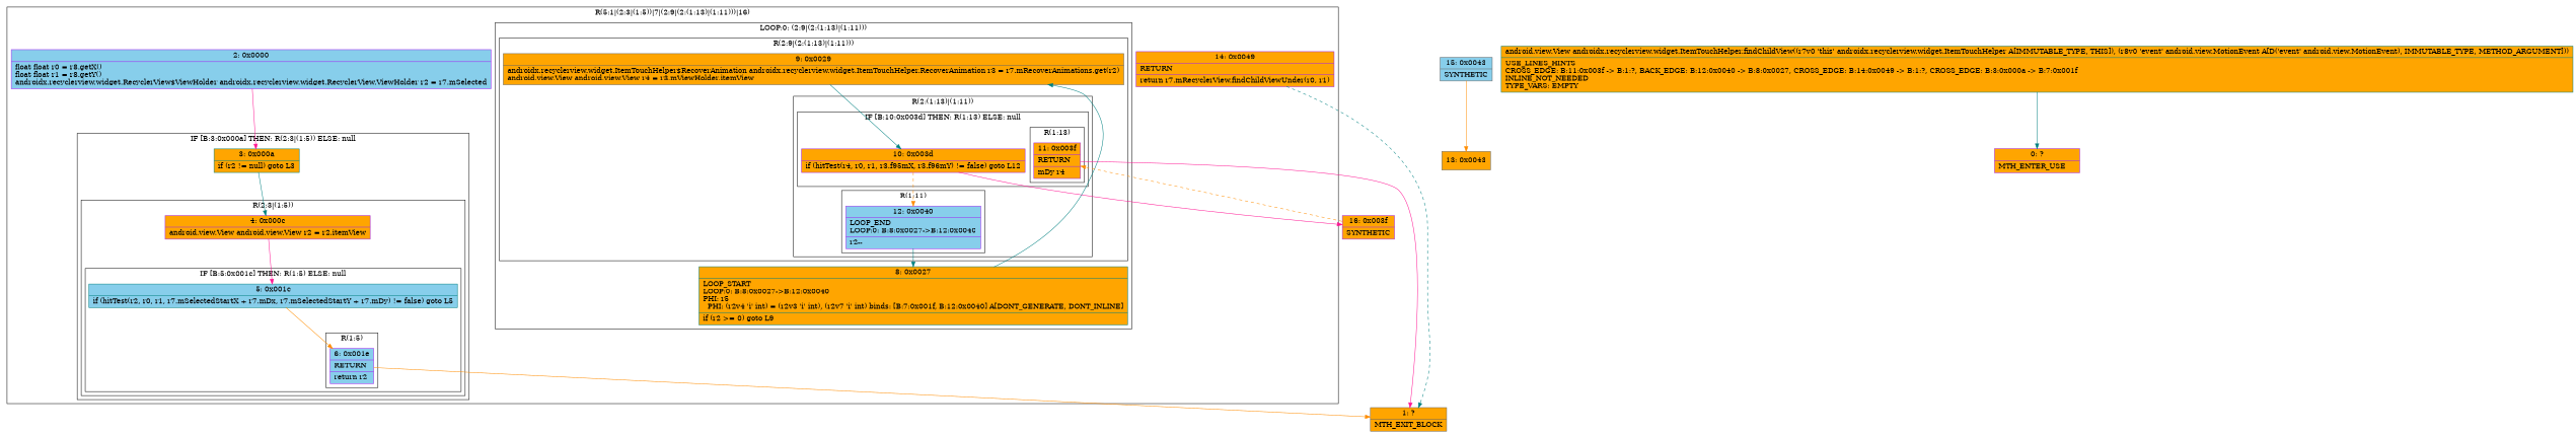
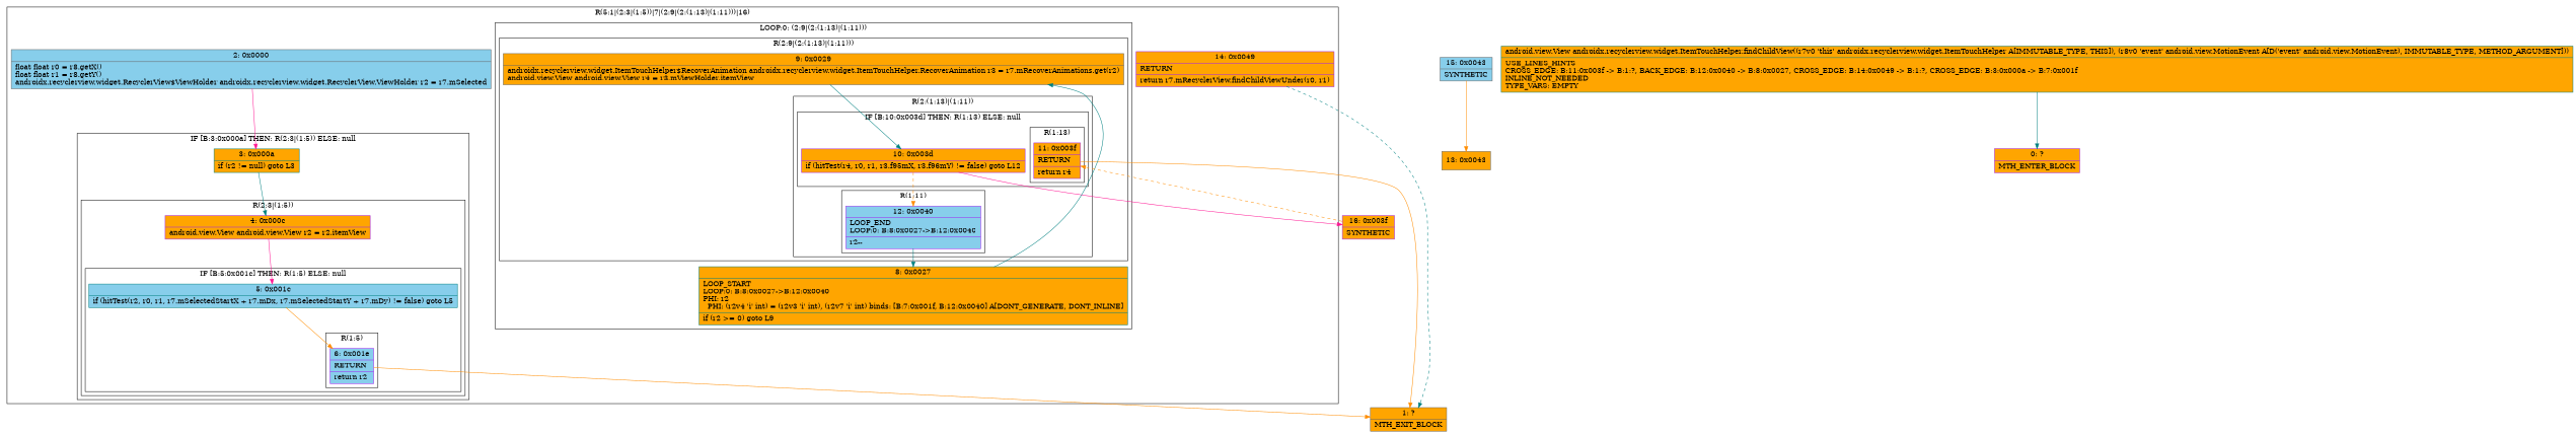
  digraph {
    node [color=purple fillcolor=orange shape=record style=filled]
    edge [color=teal]
    n1 [fillcolor=skyblue label="{6\:\ 0x001e|RETURN\l|return r2\l}"]
    n2 [color=teal fillcolor=skyblue label="{5\:\ 0x001c|if (hitTest(r2, r0, r1, r7.mSelectedStartX + r7.mDx, r7.mSelectedStartY + r7.mDy) != false) goto L5\l}"]
    n3 [label="{4\:\ 0x000c|android.view.View android.view.View r2 = r2.itemView\l}"]
    n4 [color=teal label="{3\:\ 0x000a|if (r2 != null) goto L3\l}"]
-   n5 [label="{11\:\ 0x003f|RETURN\l|mDy r4\l}"]
+   n5 [label="{11\:\ 0x003f|RETURN\l|return r4\l}"]
    n6 [label="{10\:\ 0x003d|if (hitTest(r4, r0, r1, r3.f95mX, r3.f96mY) != false) goto L12\l}"]
    n7 [fillcolor=skyblue label="{12\:\ 0x0040|LOOP_END\lLOOP:0: B:8:0x0027\-\>B:12:0x0040\l|r2\-\-\l}"]
    n8 [color=gray40 label="{9\:\ 0x0029|androidx.recyclerview.widget.ItemTouchHelper$RecoverAnimation androidx.recyclerview.widget.ItemTouchHelper.RecoverAnimation r3 = r7.mRecoverAnimations.get(r2)\landroid.view.View android.view.View r4 = r3.mViewHolder.itemView\l}"]
-   n9 [color=teal label="{8\:\ 0x0027|LOOP_START\lLOOP:0: B:8:0x0027\-\>B:12:0x0040\lPHI: r5 \l  PHI: (r2v4 'i' int) = (r2v3 'i' int), (r2v7 'i' int) binds: [B:7:0x001f, B:12:0x0040] A[DONT_GENERATE, DONT_INLINE]\l|if (r2 \>= 0) goto L9\l}"]
-   n10 [fillcolor=skyblue label="{2\:\ 0x0000|float float r0 = r8.getX()\lfloat float r1 = r8.getY()\landroidx.recyclerview.widget.RecyclerView$ViewHolder androidx.recyclerview.widget.RecyclerView.ViewHolder r2 = r7.mSelected\l}"]
+   n9 [color=teal label="{8\:\ 0x0027|LOOP_START\lLOOP:0: B:8:0x0027\-\>B:12:0x0040\lPHI: r2 \l  PHI: (r2v4 'i' int) = (r2v3 'i' int), (r2v7 'i' int) binds: [B:7:0x001f, B:12:0x0040] A[DONT_GENERATE, DONT_INLINE]\l|if (r2 \>= 0) goto L9\l}"]
+   n10 [color=gray40 fillcolor=skyblue label="{2\:\ 0x0000|float float r0 = r8.getX()\lfloat float r1 = r8.getY()\landroidx.recyclerview.widget.RecyclerView$ViewHolder androidx.recyclerview.widget.RecyclerView.ViewHolder r2 = r7.mSelected\l}"]
    n11 [label="{14\:\ 0x0049|RETURN\l|return r7.mRecyclerView.findChildViewUnder(r0, r1)\l}"]
    n12 [color=gray40 label="{1\:\ ?|MTH_EXIT_BLOCK\l}"]
    n13 [label="{16\:\ 0x003f|SYNTHETIC\l}"]
    n14 [color=gray40 fillcolor=skyblue label="{15\:\ 0x0043|SYNTHETIC\l}"]
    n15 [color=gray40 label="{13\:\ 0x0043}"]
-   n16 [label="{0\:\ ?|MTH_ENTER_USE\l}"]
+   n16 [label="{0\:\ ?|MTH_ENTER_BLOCK\l}"]
    n17 [color=teal label="{android.view.View androidx.recyclerview.widget.ItemTouchHelper.findChildView((r7v0 'this' androidx.recyclerview.widget.ItemTouchHelper A[IMMUTABLE_TYPE, THIS]), (r8v0 'event' android.view.MotionEvent A[D('event' android.view.MotionEvent), IMMUTABLE_TYPE, METHOD_ARGUMENT]))  | USE_LINES_HINTS\lCROSS_EDGE: B:11:0x003f \-\> B:1:?, BACK_EDGE: B:12:0x0040 \-\> B:8:0x0027, CROSS_EDGE: B:14:0x0049 \-\> B:1:?, CROSS_EDGE: B:3:0x000a \-\> B:7:0x001f\lINLINE_NOT_NEEDED\lTYPE_VARS: EMPTY\l}"]
    subgraph cluster_1 {
      label="R(5:1|(2:3|(1:5))|7|(2:9|(2:(1:13)|(1:11)))|16)"
      n10
      n11
      subgraph cluster_2 {
        label="IF [B:3:0x000a] THEN: R(2:3|(1:5)) ELSE: null"
        n4
        subgraph cluster_3 {
          label="R(2:3|(1:5))"
          n3
          subgraph cluster_4 {
            label="IF [B:5:0x001c] THEN: R(1:5) ELSE: null"
            n2
            subgraph cluster_5 {
              label="R(1:5)"
              n1
            }
          }
        }
      }
      subgraph cluster_6 {
        label="LOOP:0: (2:9|(2:(1:13)|(1:11)))"
        n9
        subgraph cluster_7 {
          label="R(2:9|(2:(1:13)|(1:11)))"
          n8
          subgraph cluster_8 {
            label="R(2:(1:13)|(1:11))"
            subgraph cluster_9 {
              label="IF [B:10:0x003d] THEN: R(1:13) ELSE: null"
              n6
              subgraph cluster_10 {
                label="R(1:13)"
                n5
              }
            }
            subgraph cluster_11 {
              label="R(1:11)"
              n7
            }
          }
        }
      }
    }
    n1 -> n12 [color=darkorange]
    n2 -> n1 [color=darkorange]
    n3 -> n2 [color=deeppink]
    n4 -> n3
-   n5 -> n12 [color=deeppink]
+   n5 -> n12 [color=darkorange]
    n6 -> n7 [color=darkorange style=dashed]
    n6 -> n13 [color=deeppink]
    n7 -> n9
    n8 -> n6
    n9 -> n8
    n10 -> n4 [color=deeppink]
    n11 -> n12 [style=dashed]
    n13 -> n5 [color=darkorange style=dashed]
    n14 -> n15 [color=darkorange]
    n17 -> n16
  }
